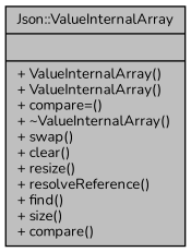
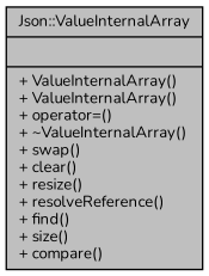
  digraph {
    fontname=Nunito
-   n1 [color=black fillcolor=grey75 fontcolor=black fontname=Nunito fontsize=10 height=0.2 label="{Json::ValueInternalArray\n||+ ValueInternalArray()\l+ ValueInternalArray()\l+ compare=()\l+ ~ValueInternalArray()\l+ swap()\l+ clear()\l+ resize()\l+ resolveReference()\l+ find()\l+ size()\l+ compare()\l}" shape=record style=filled width=0.4]
+   n1 [color=black fillcolor=grey75 fontcolor=black fontname=Nunito fontsize=10 height=0.2 label="{Json::ValueInternalArray\n||+ ValueInternalArray()\l+ ValueInternalArray()\l+ operator=()\l+ ~ValueInternalArray()\l+ swap()\l+ clear()\l+ resize()\l+ resolveReference()\l+ find()\l+ size()\l+ compare()\l}" shape=record style=filled width=0.4]
  }
